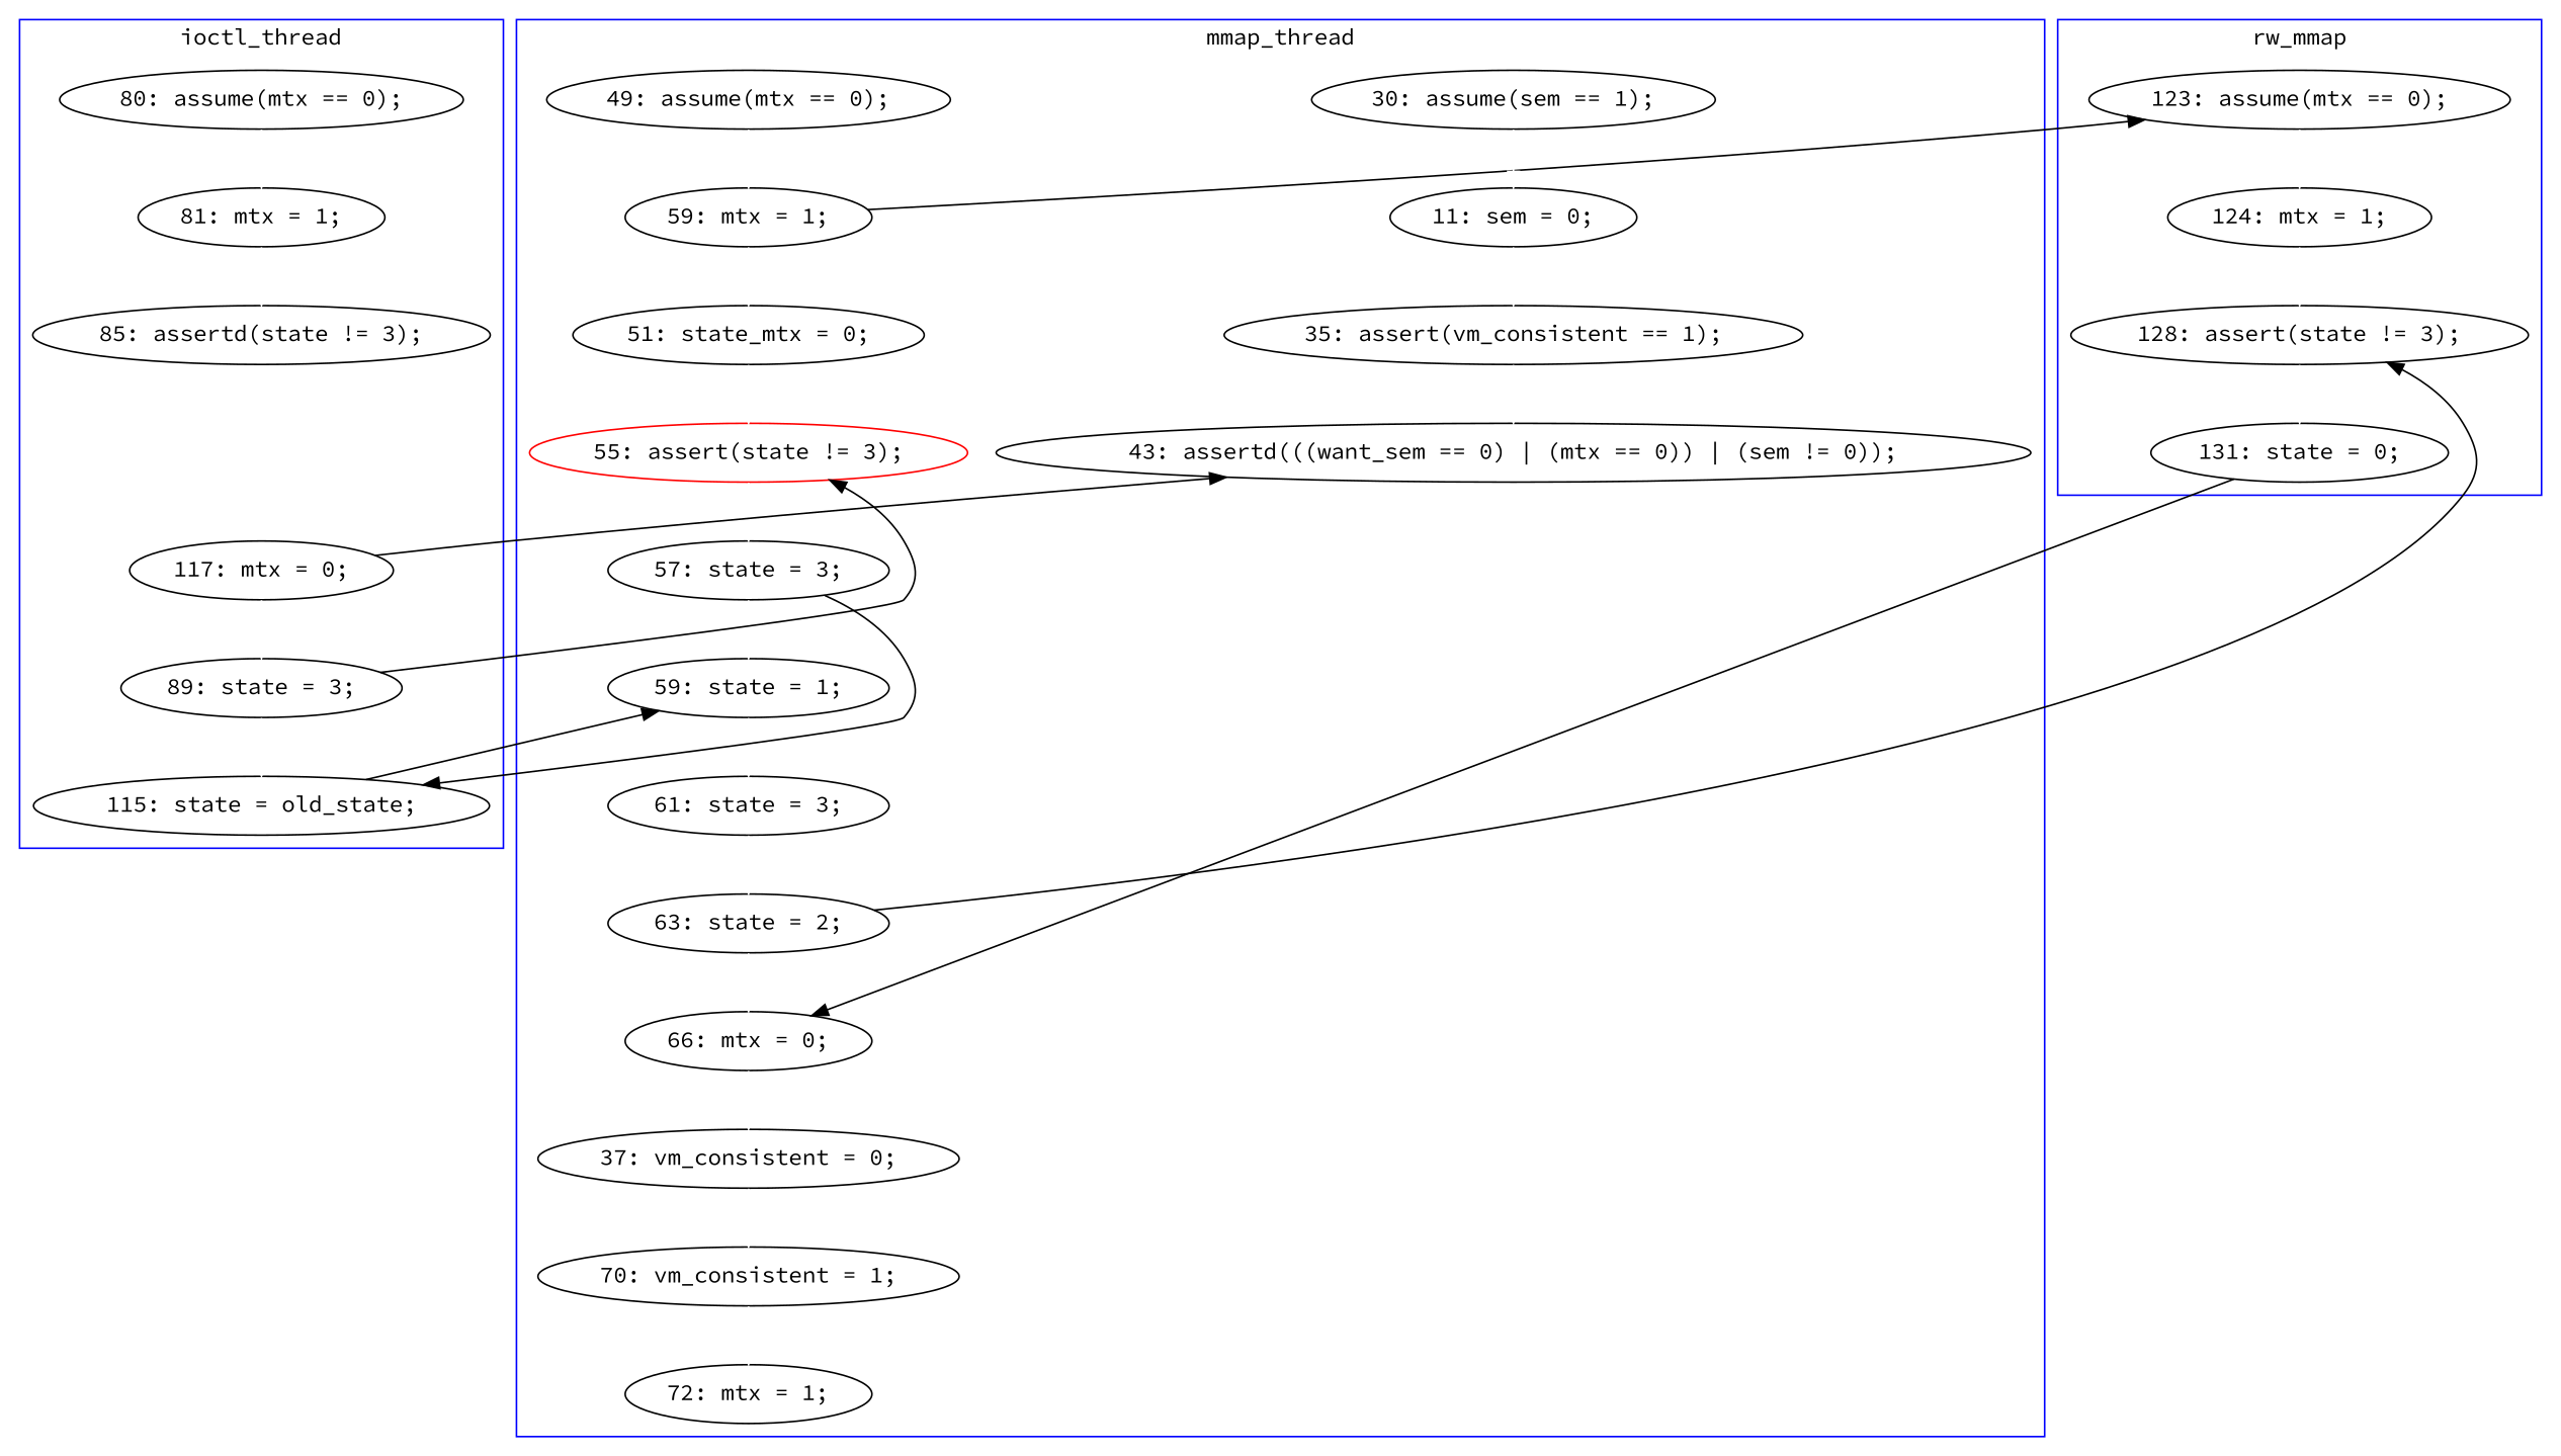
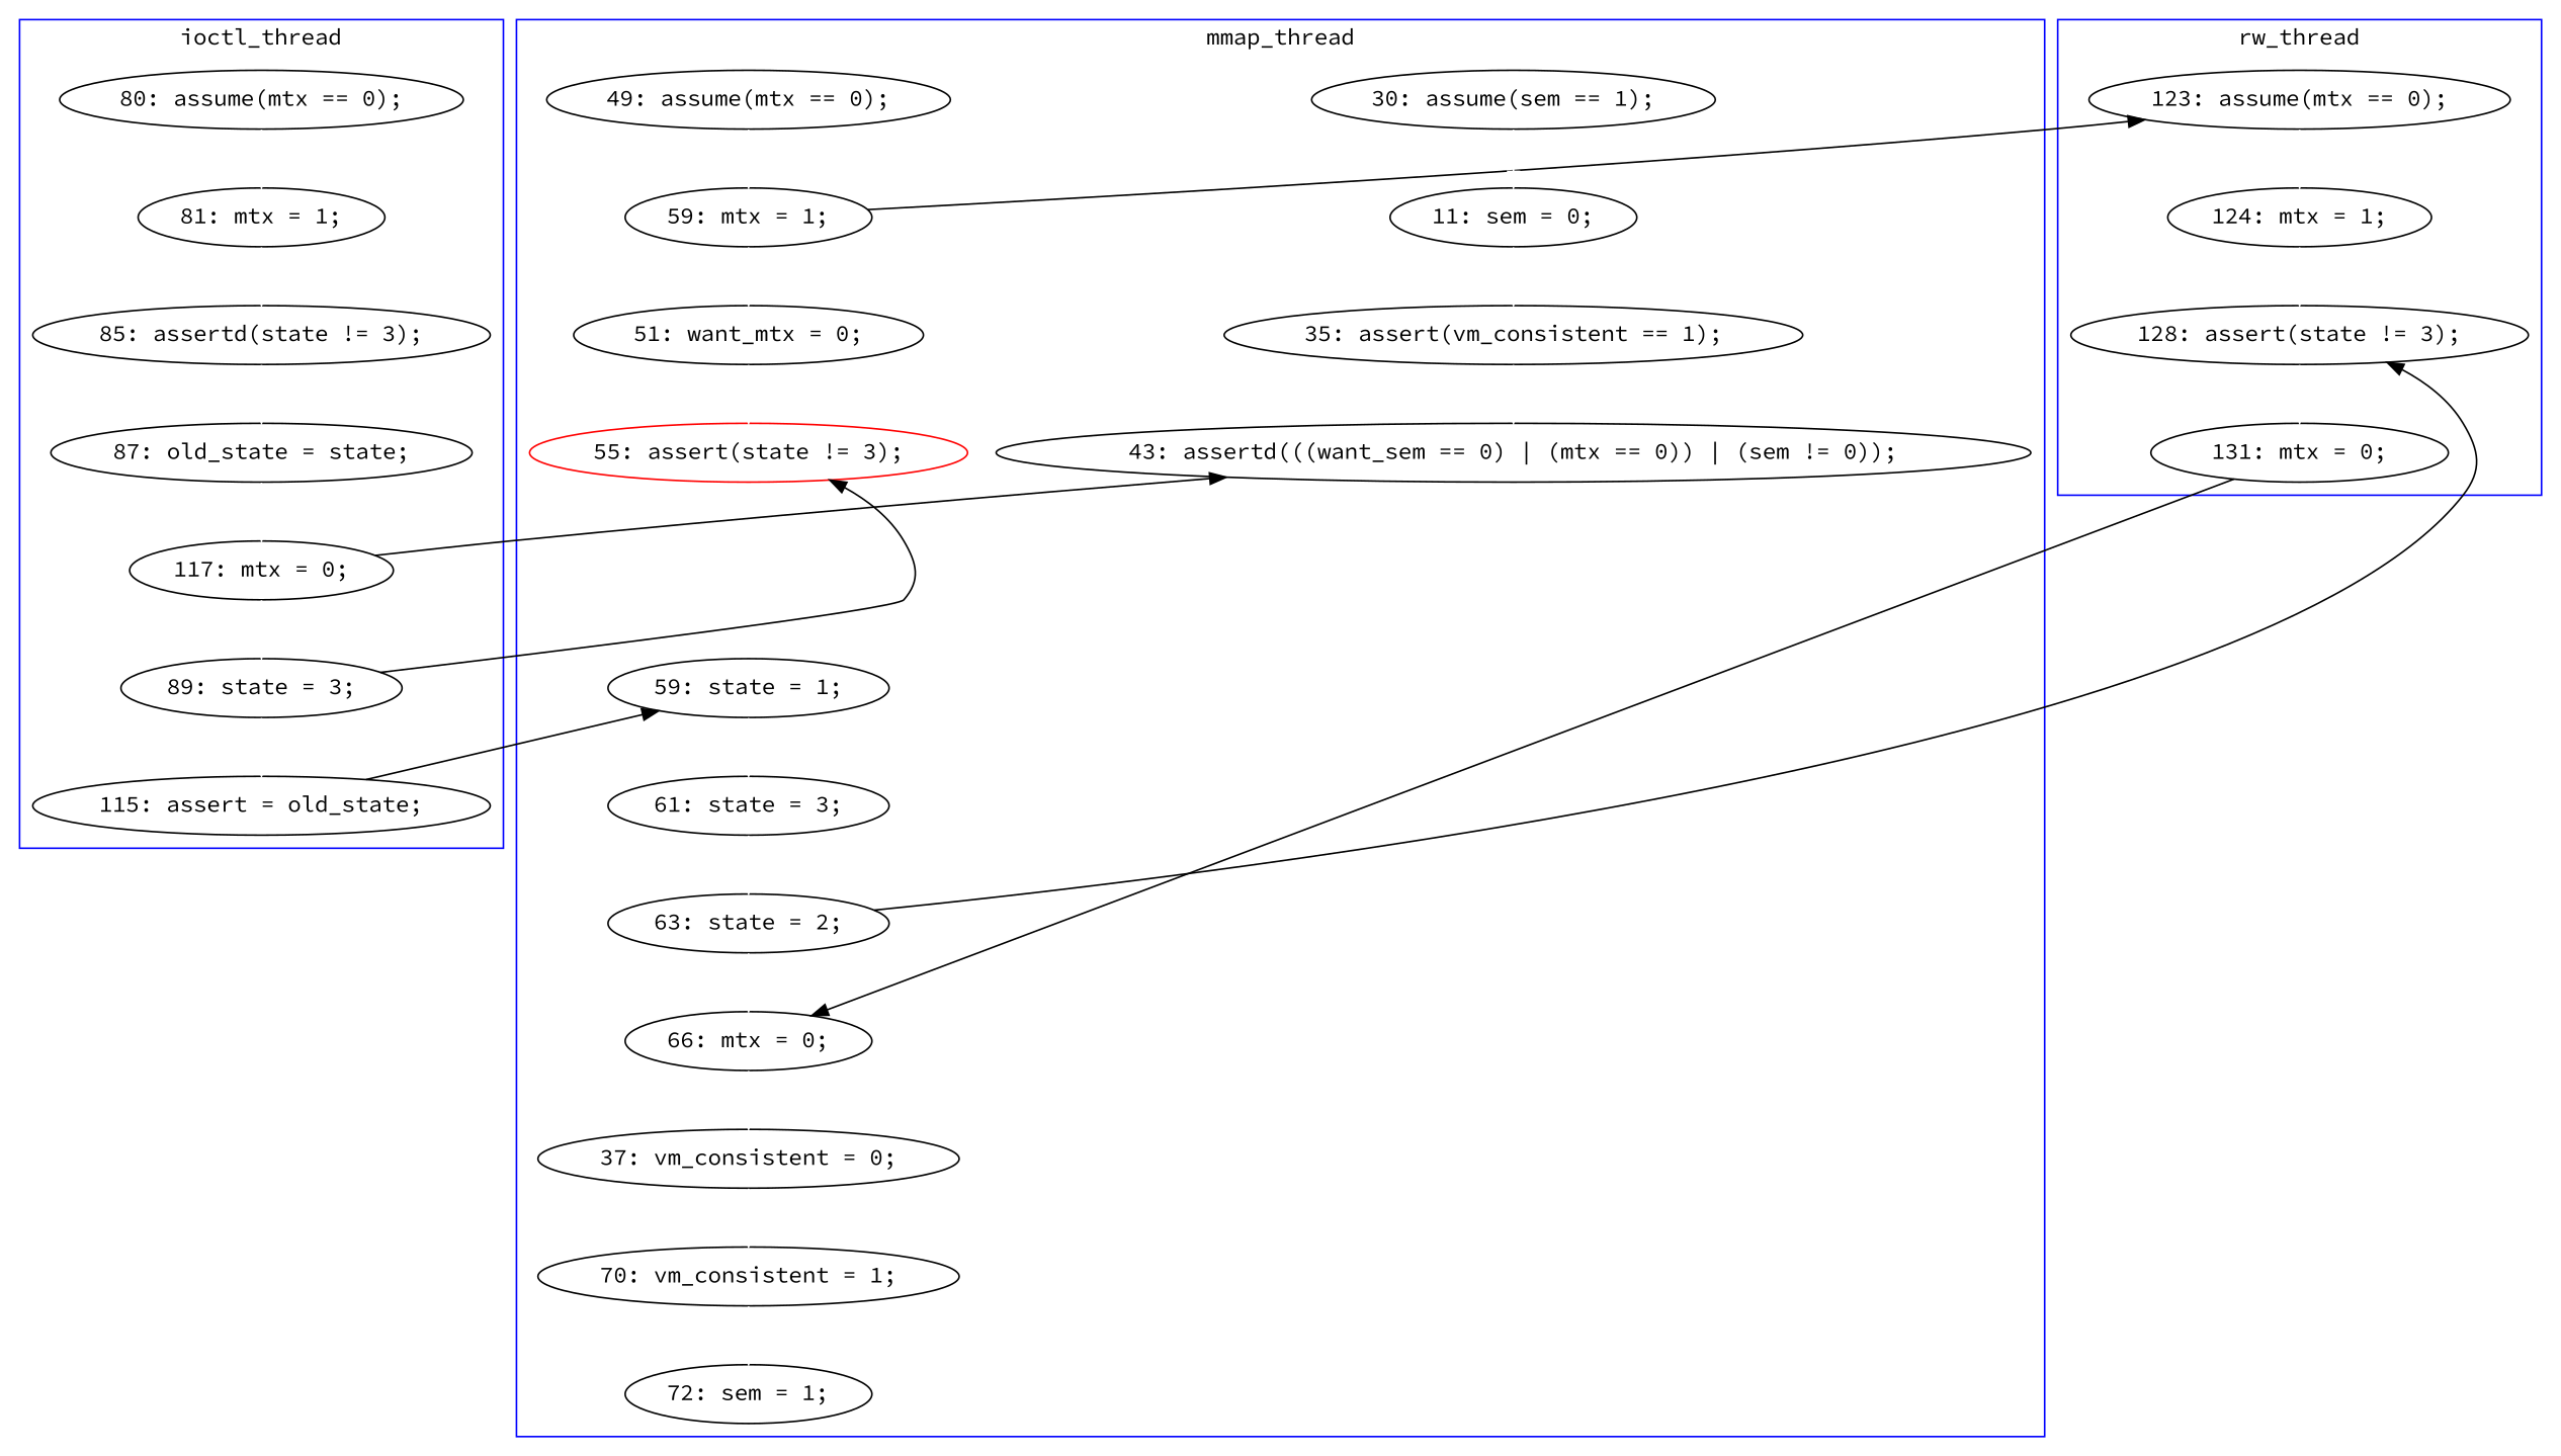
  digraph {
    fontname="Source Code Pro"
    node [fontname="Source Code Pro"]
    edge [color=white fontname="Source Code Pro" style=solid]
    n1 [label="124: mtx = 1;"]
    n2 [label="128: assert(state != 3);"]
    n3 [label="123: assume(mtx == 0);"]
-   n4 [label="131: state = 0;"]
+   n4 [label="131: mtx = 0;"]
    n5 [label="59: state = 1;"]
    n6 [label="63: state = 2;"]
    n7 [label="66: mtx = 0;"]
    n8 [label="35: assert(vm_consistent == 1);"]
    n9 [label="43: assertd(((want_sem == 0) | (mtx == 0)) | (sem != 0));"]
-   n10 [label="51: state_mtx = 0;"]
+   n10 [label="51: want_mtx = 0;"]
    n11 [color=red label="55: assert(state != 3);"]
    n12 [label="61: state = 3;"]
-   n13 [label="57: state = 3;"]
    n14 [label="70: vm_consistent = 1;"]
-   n15 [label="72: mtx = 1;"]
+   n15 [label="72: sem = 1;"]
    n16 [label="59: mtx = 1;"]
    n17 [label="30: assume(sem == 1);"]
    n18 [label="11: sem = 0;"]
    n19 [label="37: vm_consistent = 0;"]
    n20 [label="49: assume(mtx == 0);"]
-   n21 [label="115: state = old_state;"]
+   n21 [label="115: assert = old_state;"]
+   n22 [label="87: old_state = state;"]
    n23 [label="117: mtx = 0;"]
    n24 [label="89: state = 3;"]
    n25 [label="85: assertd(state != 3);"]
    n26 [label="80: assume(mtx == 0);"]
    n27 [label="81: mtx = 1;"]
    subgraph cluster_1 {
      color=blue
-     label=rw_mmap
+     label=rw_thread
      n1
      n2
      n3
      n4
    }
    subgraph cluster_2 {
      color=blue
      label=mmap_thread
      n5
      n6
      n7
      n8
      n9
      n10
      n11
      n12
-     n13
      n14
      n15
      n16
      n17
      n18
      n19
      n20
    }
    subgraph cluster_3 {
      color=blue
      label=ioctl_thread
      n21
+     n22
      n23
      n24
      n25
      n26
      n27
    }
    n1 -> n2
    n2 -> n4
    n3 -> n1
    n4 -> n7 [color=black constraint=false]
    n5 -> n12
    n6 -> n2 [color=black constraint=false]
    n6 -> n7
    n7 -> n19
    n8 -> n9
    n10 -> n11
-   n11 -> n13
    n12 -> n6
-   n13 -> n5
-   n13 -> n21 [color=black constraint=false]
    n14 -> n15
    n16 -> n3 [color=black constraint=false]
    n16 -> n10
    n17 -> n18
    n18 -> n8
    n19 -> n14
    n20 -> n16
    n21 -> n5 [color=black constraint=false]
+   n22 -> n23
    n23 -> n9 [color=black constraint=false]
    n23 -> n24
    n24 -> n11 [color=black constraint=false]
    n24 -> n21
+   n25 -> n22
    n26 -> n27
    n27 -> n25
  }
